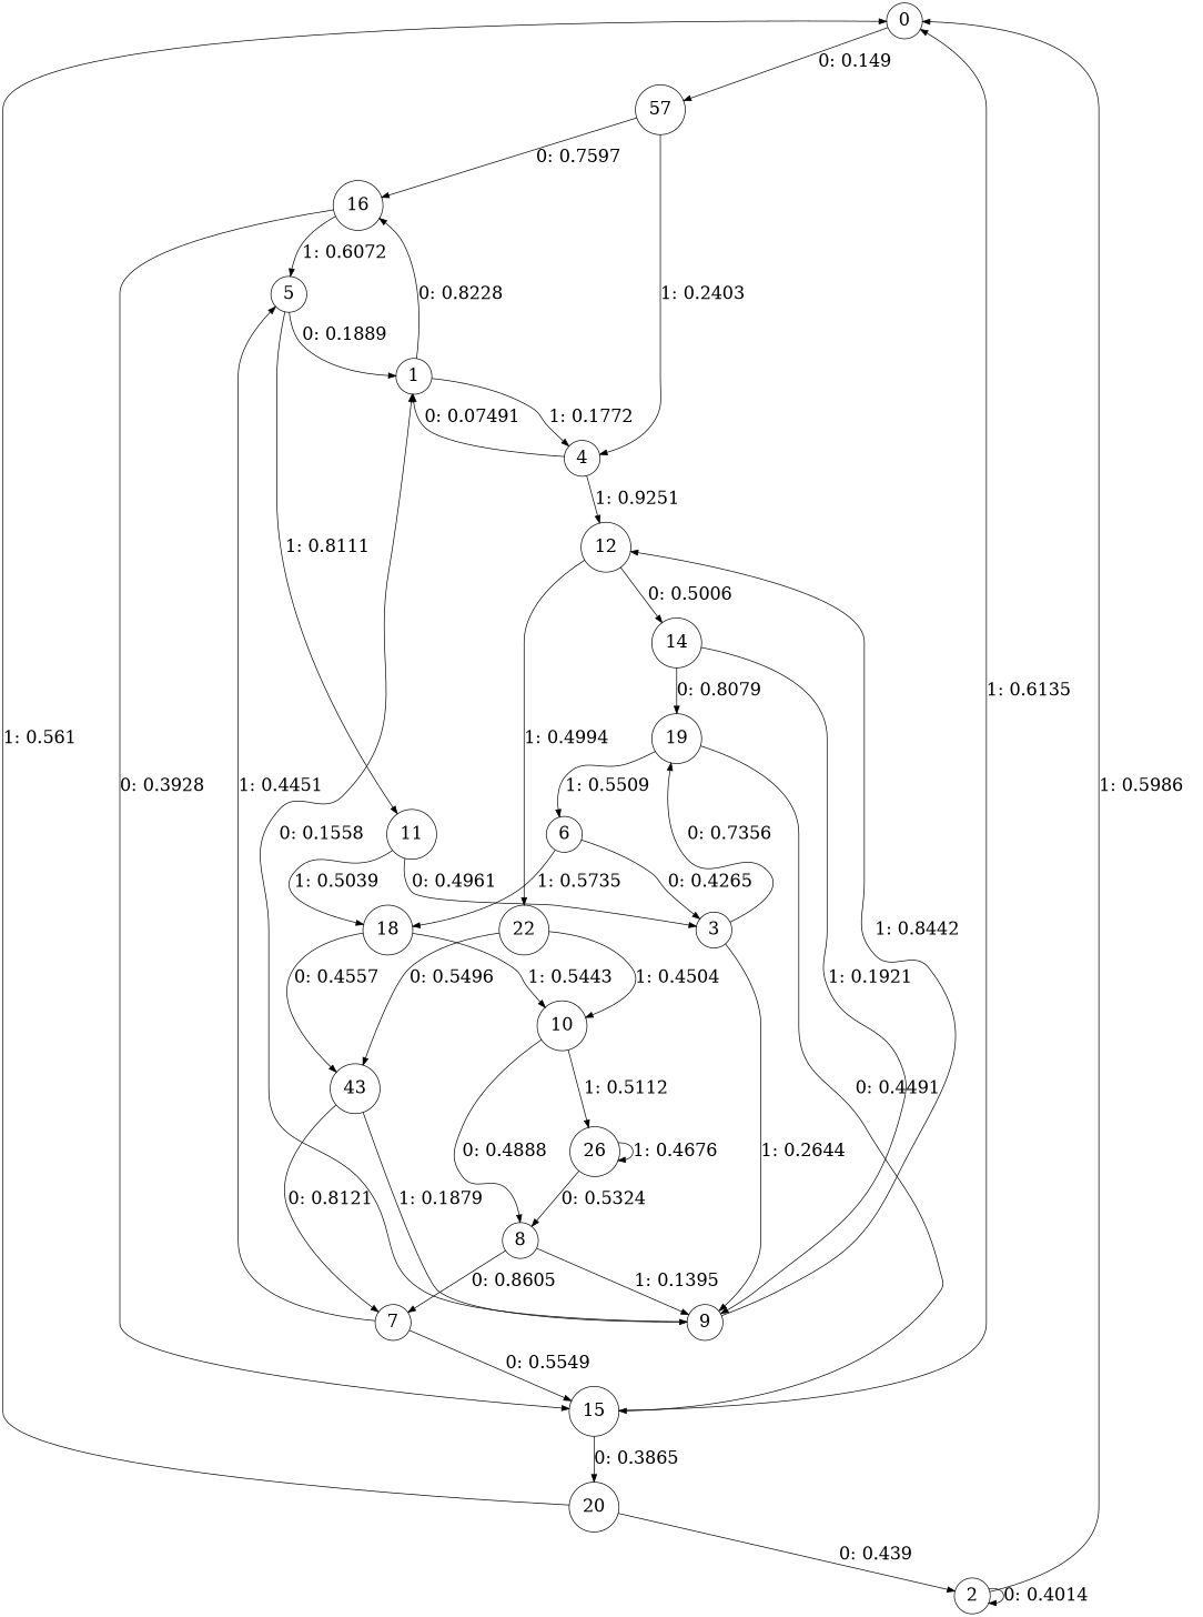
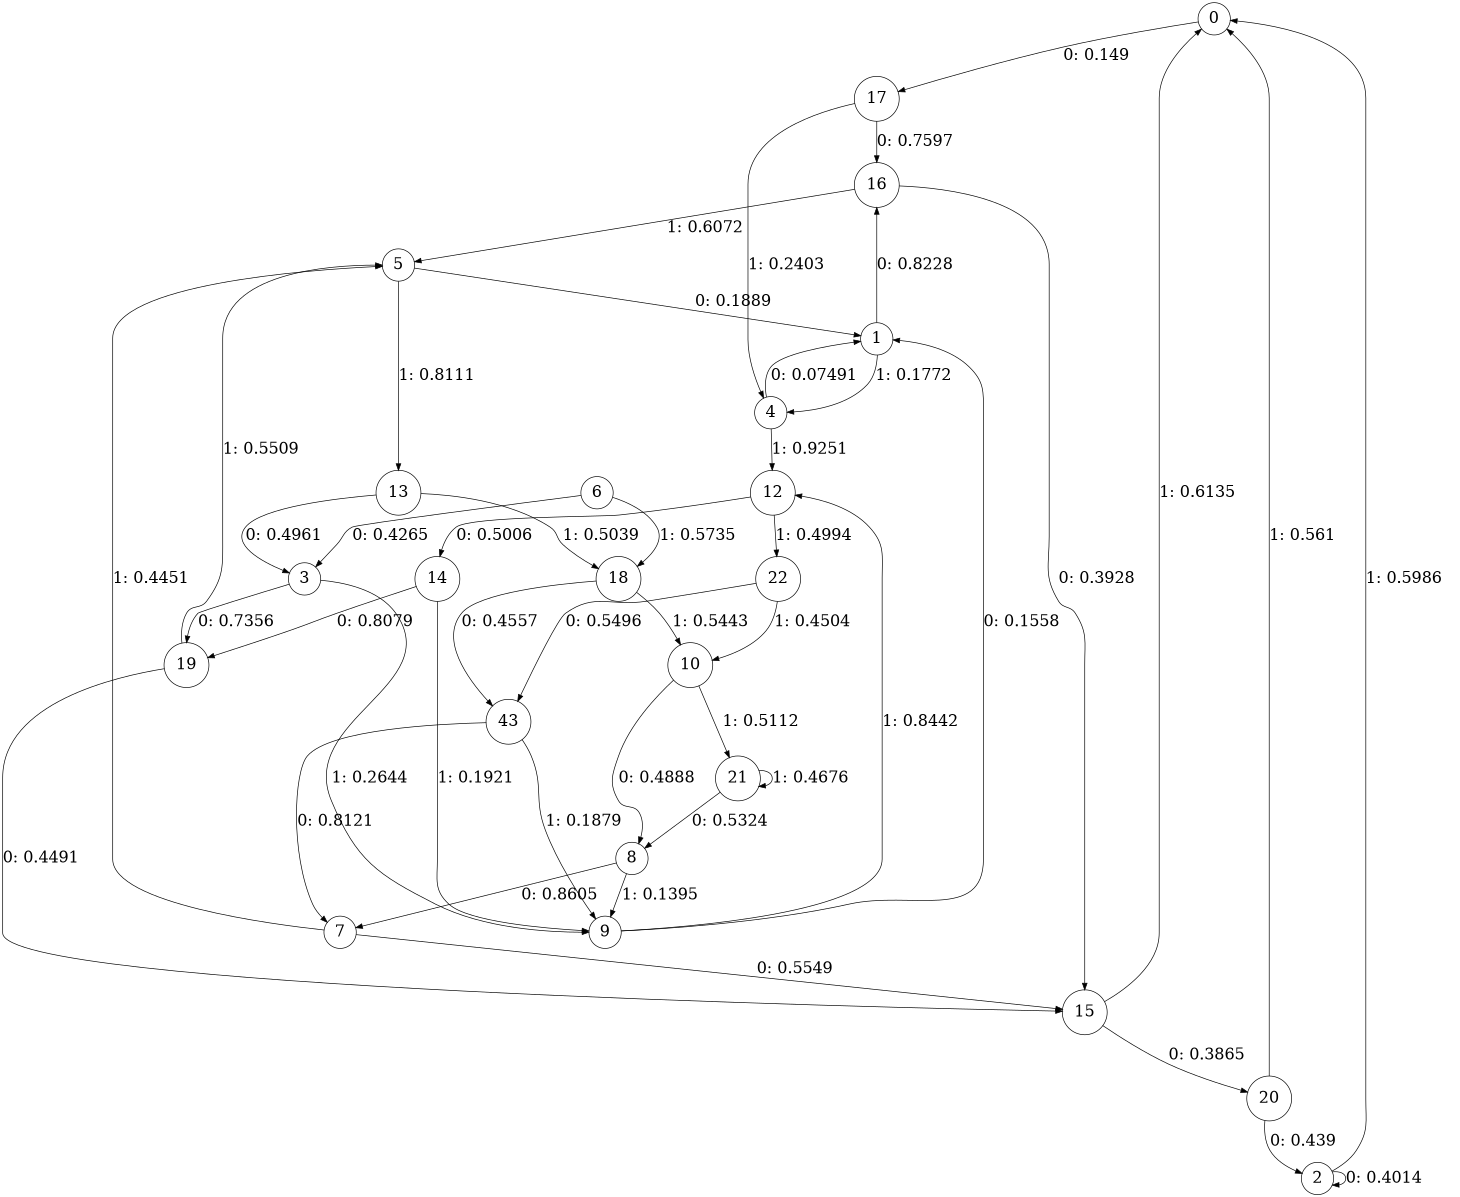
  digraph {
    node [fontsize=24 shape=circle]
    edge [fontsize=24]
    0
-   17 [label=57]
+   17
    16
    4
    6
    3
    18
    5
    15
    1
    12
    19
    9
    10
    n15 [label=43]
-   11
+   11 [label=13]
    20
    14
    22
    2
    8
-   21 [label=26]
+   21
    7
    0 -> 17 [label="0: 0.149    "]
    17 -> 16 [label="0: 0.7597   "]
    17 -> 4 [label="1: 0.2403   "]
    16 -> 5 [label="1: 0.6072   "]
    16 -> 15 [label="0: 0.3928   "]
    4 -> 1 [label="0: 0.07491  "]
    4 -> 12 [label="1: 0.9251   "]
    6 -> 3 [label="0: 0.4265   "]
    6 -> 18 [label="1: 0.5735   "]
    3 -> 19 [label="0: 0.7356   "]
    3 -> 9 [label="1: 0.2644   "]
    18 -> 10 [label="1: 0.5443   "]
    18 -> n15 [label="0: 0.4557   "]
    5 -> 1 [label="0: 0.1889   "]
    5 -> 11 [label="1: 0.8111   "]
    15 -> 0 [label="1: 0.6135   "]
    15 -> 20 [label="0: 0.3865   "]
    1 -> 16 [label="0: 0.8228   "]
    1 -> 4 [label="1: 0.1772   "]
    12 -> 14 [label="0: 0.5006   "]
    12 -> 22 [label="1: 0.4994   "]
-   19 -> 6 [label="1: 0.5509   "]
+   19 -> 5 [label="1: 0.5509   "]
    19 -> 15 [label="0: 0.4491   "]
    9 -> 1 [label="0: 0.1558   "]
    9 -> 12 [label="1: 0.8442   "]
    10 -> 8 [label="0: 0.4888   "]
    10 -> 21 [label="1: 0.5112   "]
    n15 -> 9 [label="1: 0.1879   "]
    n15 -> 7 [label="0: 0.8121   "]
    11 -> 3 [label="0: 0.4961   "]
    11 -> 18 [label="1: 0.5039   "]
    20 -> 0 [label="1: 0.561    "]
    20 -> 2 [label="0: 0.439    "]
    14 -> 19 [label="0: 0.8079   "]
    14 -> 9 [label="1: 0.1921   "]
    22 -> 10 [label="1: 0.4504   "]
    22 -> n15 [label="0: 0.5496   "]
    2 -> 0 [label="1: 0.5986   "]
    2 -> 2 [label="0: 0.4014   "]
    8 -> 9 [label="1: 0.1395   "]
    8 -> 7 [label="0: 0.8605   "]
    21 -> 8 [label="0: 0.5324   "]
    21 -> 21 [label="1: 0.4676   "]
    7 -> 5 [label="1: 0.4451   "]
    7 -> 15 [label="0: 0.5549   "]
  }
